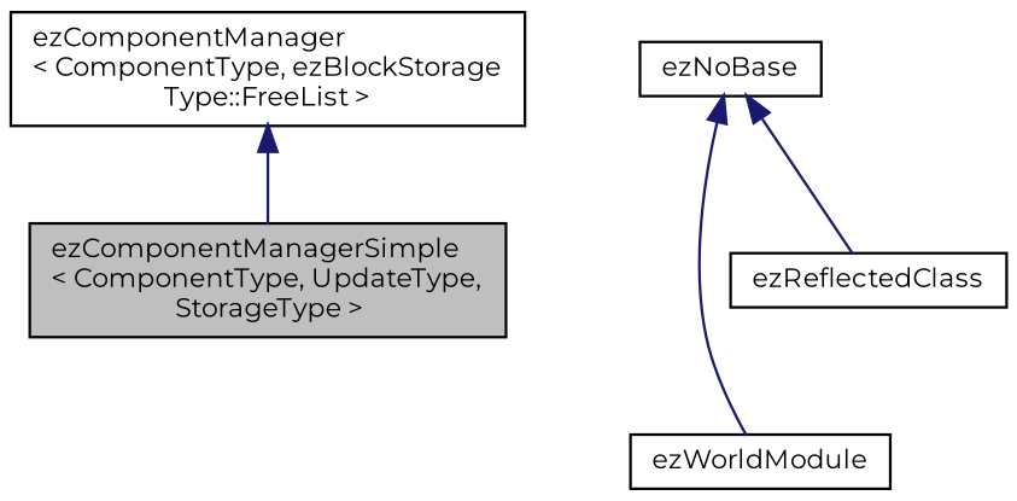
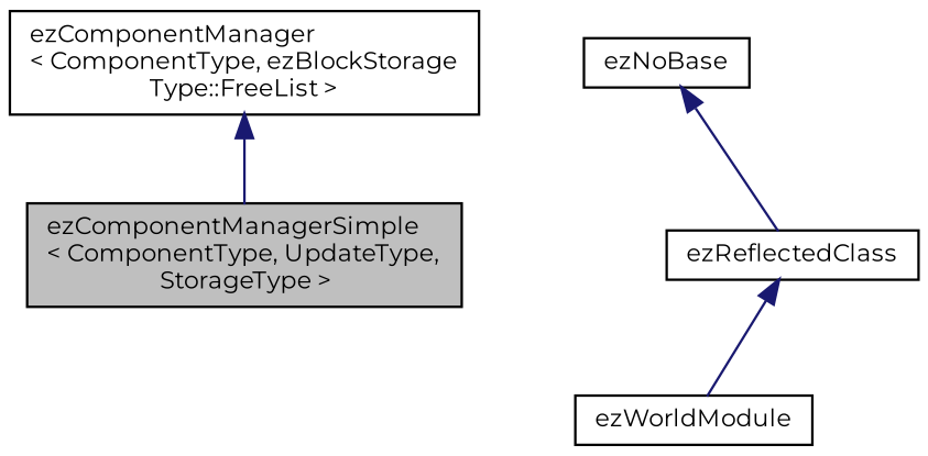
  digraph {
    fontname=Montserrat
    node [color=black fillcolor=white fontname=Montserrat fontsize=10 shape=record style=filled]
    edge [color=midnightblue dir=back fontname=Montserrat fontsize=10 labelfontname=Helvetica labelfontsize=10 style=solid]
    n1 [fillcolor=grey75 fontcolor=black height=0.2 label="ezComponentManagerSimple\l\< ComponentType, UpdateType,\l StorageType \>" width=0.4]
    n2 [height=0.2 label="ezComponentManager\l\< ComponentType, ezBlockStorage\lType::FreeList \>" width=0.4]
    n3 [height=0.2 label=ezWorldModule width=0.4]
    n4 [height=0.2 label=ezReflectedClass width=0.4]
    n5 [height=0.2 label=ezNoBase width=0.4]
    n2 -> n1
-   n5 -> n3
+   n4 -> n3
    n5 -> n4
  }
